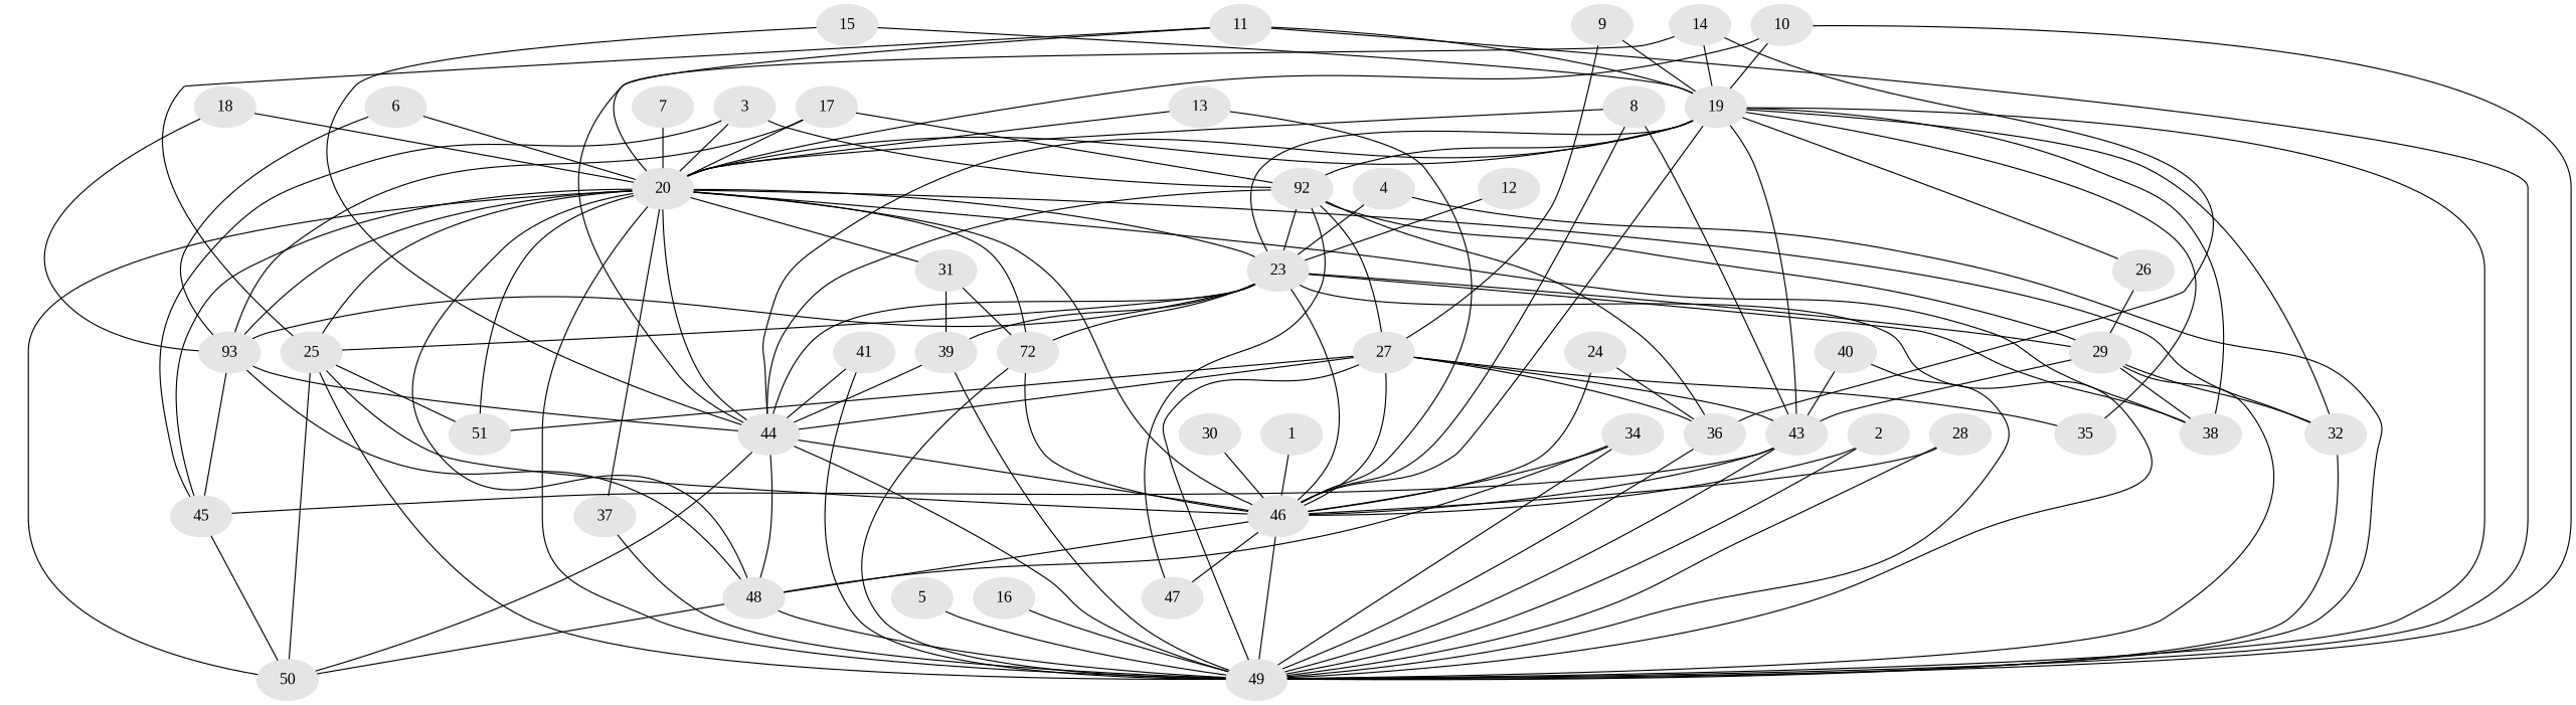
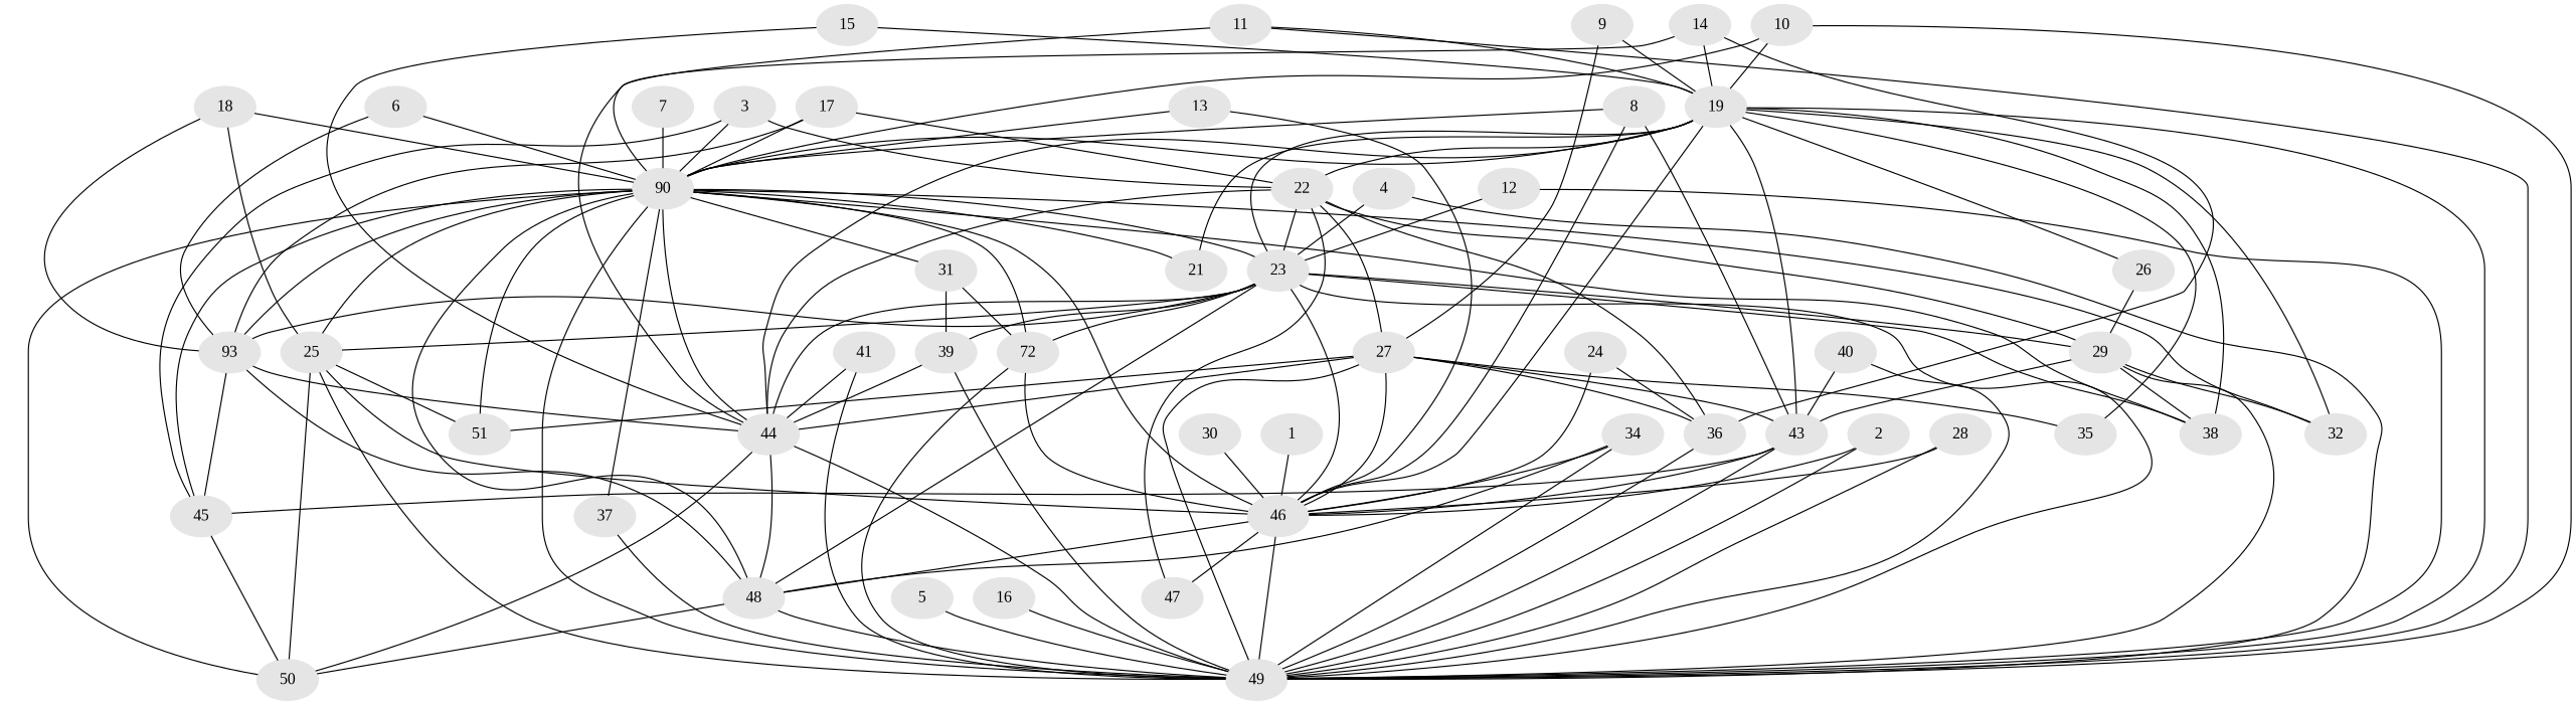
  graph {
    fontname="Liberation Serif"
    node [color=gray90 fontname="Liberation Serif" style=filled]
    edge [fontname="Liberation Serif" weight=1.0]
    1
    46
    49
    48
    47
    2
    3
-   20
-   22 [label=92]
+   20 [label=90]
+   22
    45
    23
    n12 [label=93]
    25
    44
+   21
    32
    38
    31
    37
    n20 [label=72]
    50
    51
    27
    36
    29
    4
    39
    5
    6
    7
    8
    43
    9
    19
    26
    35
    10
    11
    12
    13
    14
    15
    16
    17
    18
    24
    28
    30
    34
    40
    41
    1 -- 46 [weight=2.0]
    46 -- 49 [weight=4.0]
    46 -- 48 [weight=2.0]
    46 -- 47
    48 -- 49 [weight=2.0]
    48 -- 50
    2 -- 46
    2 -- 49
    3 -- 20
    3 -- 22
    3 -- 45
    20 -- 46 [weight=6.0]
    20 -- 49 [weight=7.0]
    20 -- 48 [weight=3.0]
    20 -- 45
    20 -- 23 [weight=3.0]
    20 -- n12 [weight=2.0]
    20 -- 25
    20 -- 44 [weight=3.0]
+   20 -- 21
    20 -- 32
    20 -- 38
    20 -- 31
    20 -- 37
    20 -- n20
    20 -- 50
    20 -- 51
    22 -- 47
    22 -- 23
    22 -- 44
    22 -- 27
    22 -- 36
    22 -- 29
    45 -- 50
    23 -- 46 [weight=2.0]
    23 -- 49 [weight=2.0]
+   23 -- 48
    23 -- n12
    23 -- 25
    23 -- 44
    23 -- 38
    23 -- n20
    23 -- 29
    23 -- 39
    n12 -- 48
    n12 -- 45
    n12 -- 44
    25 -- 46 [weight=2.0]
    25 -- 49
    25 -- 50
    25 -- 51
-   44 -- 46 [weight=2.0]
    44 -- 49 [weight=2.0]
    44 -- 48
    44 -- 50
-   32 -- 49
+   12 -- 49
    31 -- n20
    31 -- 39
    37 -- 49
    n20 -- 46
    n20 -- 49
    27 -- 46 [weight=2.0]
    27 -- 49
    27 -- 44
    27 -- 51
    27 -- 36
    27 -- 43
    27 -- 35
    36 -- 49
    29 -- 49 [weight=2.0]
    29 -- 32
    29 -- 38
    29 -- 43
    4 -- 49
    4 -- 23
    39 -- 49
    39 -- 44
    5 -- 49
    6 -- 20
    6 -- n12
    7 -- 20 [weight=2.0]
    8 -- 46
    8 -- 20
    8 -- 43
    43 -- 46
    43 -- 49
    43 -- 45
    9 -- 27
    9 -- 19
    19 -- 46
    19 -- 49
    19 -- 20
    19 -- 22
    19 -- 23
    19 -- 44
+   19 -- 21
    19 -- 32
    19 -- 38
    19 -- 43
    19 -- 26
    19 -- 35
    26 -- 29
    10 -- 49
    10 -- 20
    10 -- 19
    11 -- 49
    11 -- 20
-   11 -- 25
+   18 -- 25
    11 -- 19
    12 -- 23
    13 -- 46
    13 -- 20
    14 -- 44
    14 -- 36
    14 -- 19
    15 -- 44
    15 -- 19
    16 -- 49 [weight=2.0]
    17 -- 20
    17 -- 22
    17 -- n12
    18 -- 20
    18 -- n12
    24 -- 46
    24 -- 36
    28 -- 46
    28 -- 49
    30 -- 46 [weight=2.0]
    34 -- 46
    34 -- 49
    34 -- 48
    40 -- 49
    40 -- 43
    41 -- 49
    41 -- 44
  }
